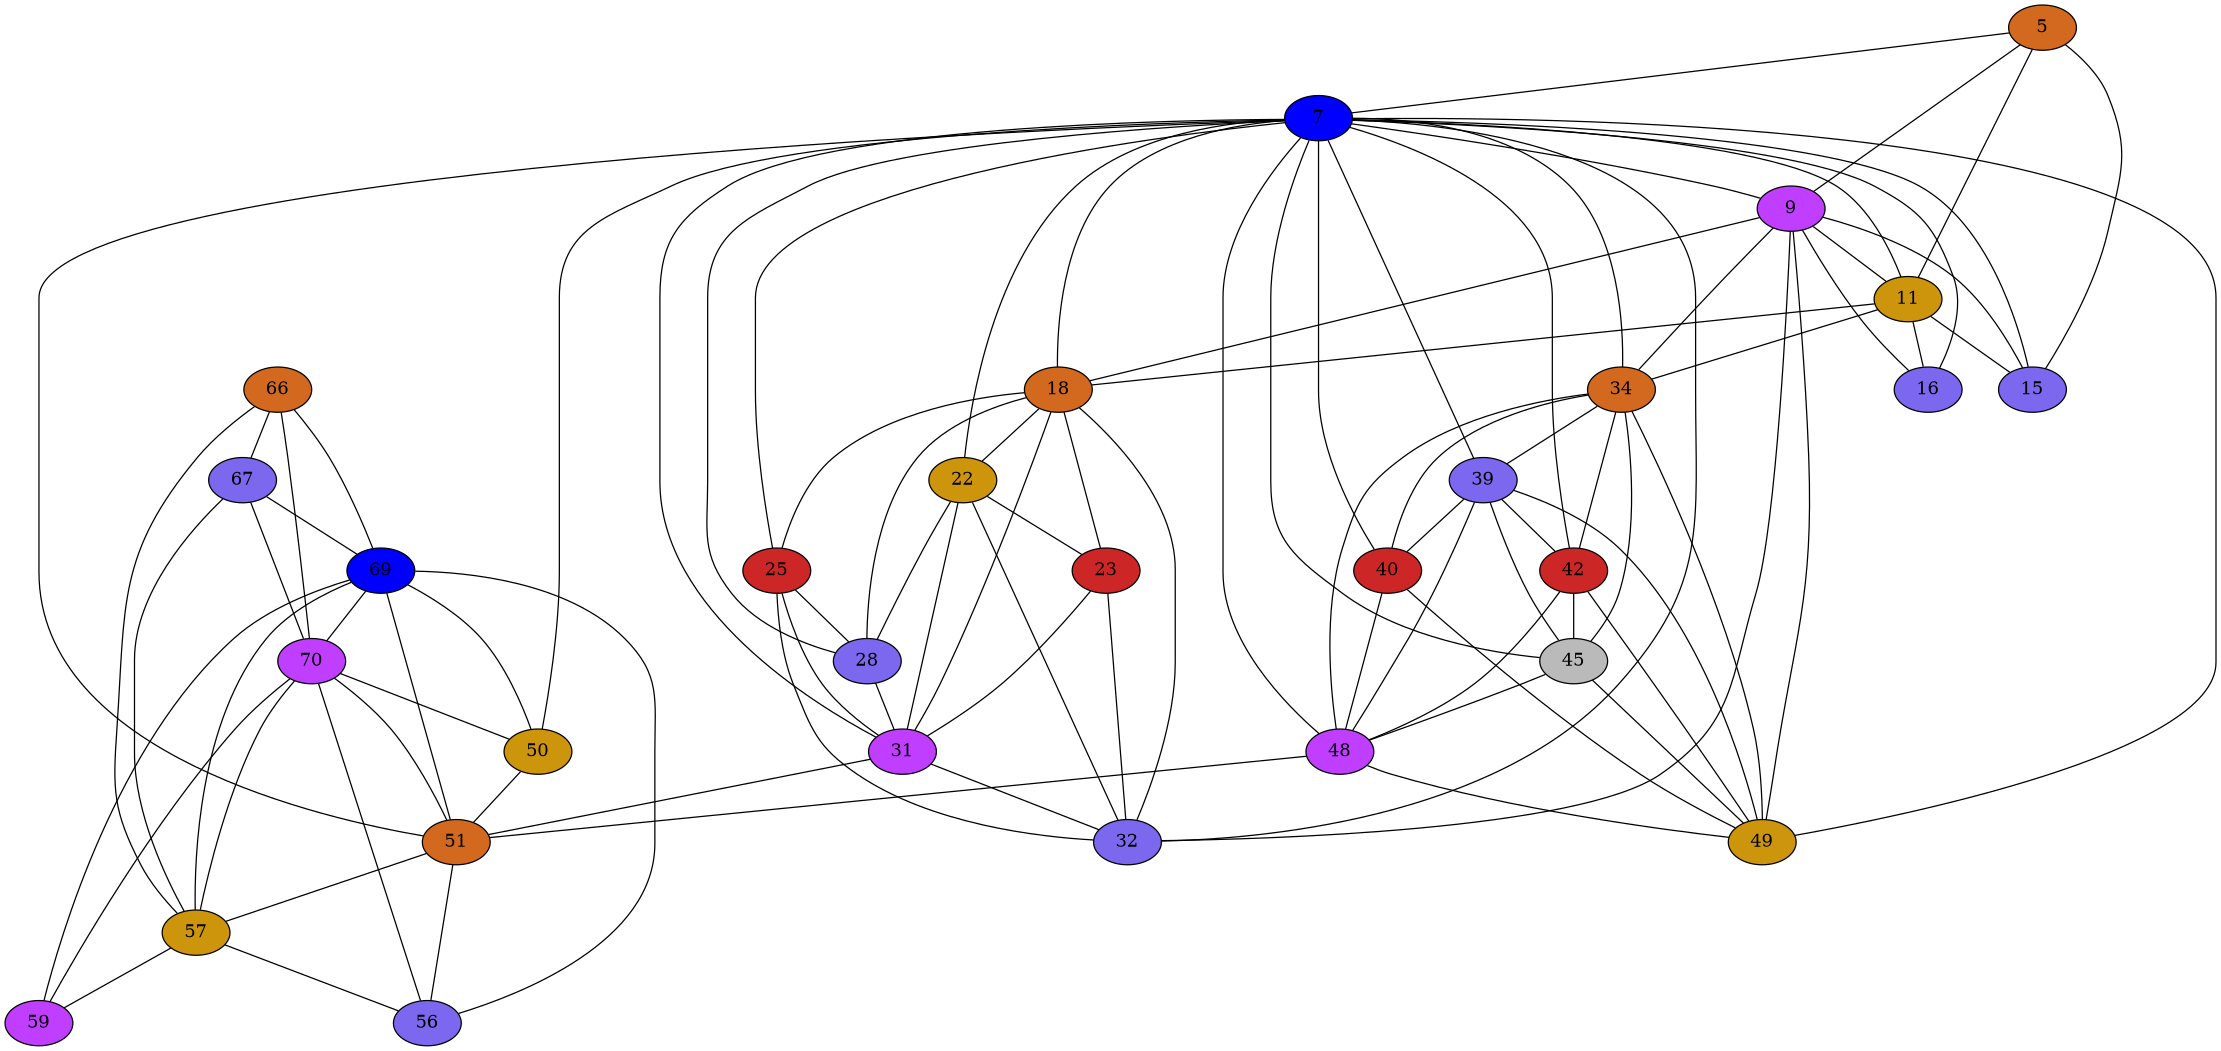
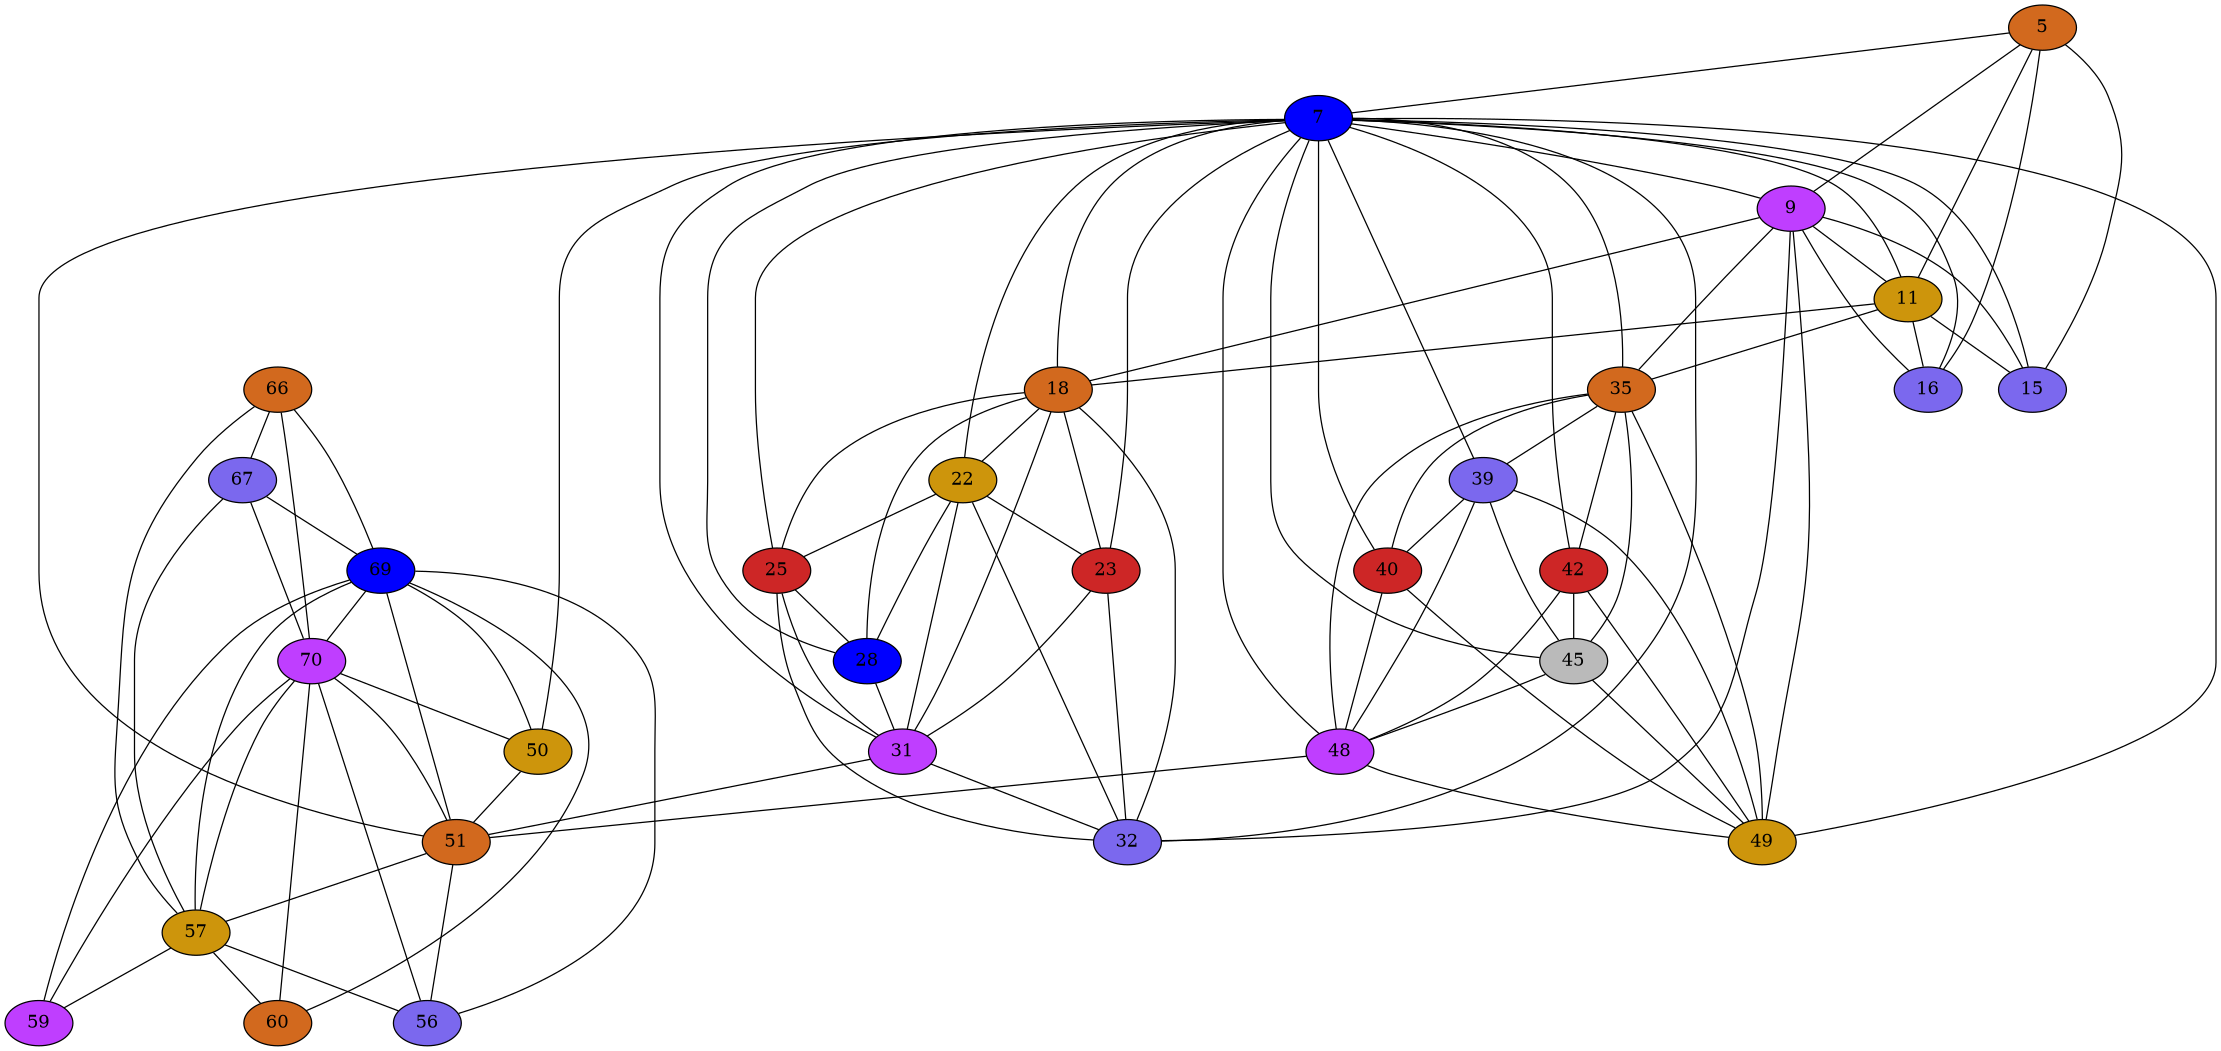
  strict graph {
    node [fillcolor=mediumslateblue style=filled]
    n1 [fillcolor=chocolate label=66]
    n2 [label=67]
    n3 [fillcolor=blue1 label=69]
    n4 [fillcolor=darkorchid1 label=70]
    n5 [fillcolor=darkgoldenrod3 label=57]
    n6 [fillcolor=darkgoldenrod3 label=50]
    n7 [fillcolor=chocolate label=51]
    n8 [label=56]
    n9 [fillcolor=darkorchid1 label=59]
+   n10 [fillcolor=chocolate label=60]
    n11 [fillcolor=chocolate label=5]
    n12 [label=16]
    n13 [fillcolor=blue1 label=7]
    n14 [fillcolor=darkorchid1 label=9]
    n15 [fillcolor=darkgoldenrod3 label=11]
    n16 [label=15]
    n17 [label=32]
-   n18 [fillcolor=chocolate label=34]
+   n18 [fillcolor=chocolate label=35]
    n19 [label=39]
    n20 [fillcolor=firebrick3 label=40]
    n21 [fillcolor=firebrick3 label=42]
    n22 [fillcolor=gray73 label=45]
    n23 [fillcolor=darkorchid1 label=48]
    n24 [fillcolor=darkgoldenrod3 label=49]
    n25 [fillcolor=chocolate label=18]
    n26 [fillcolor=darkgoldenrod3 label=22]
    n27 [fillcolor=firebrick3 label=23]
    n28 [fillcolor=firebrick3 label=25]
-   n29 [label=28]
+   n29 [fillcolor=blue1 label=28]
    n30 [fillcolor=darkorchid1 label=31]
    n1 -- n2
    n1 -- n3
    n1 -- n4
    n1 -- n5
    n2 -- n3
    n2 -- n4
    n2 -- n5
    n3 -- n4
    n3 -- n5
    n3 -- n6
    n3 -- n7
    n3 -- n8
    n3 -- n9
+   n3 -- n10
    n4 -- n5
    n4 -- n6
    n4 -- n7
    n4 -- n8
    n4 -- n9
+   n4 -- n10
    n5 -- n8
    n5 -- n9
+   n5 -- n10
    n6 -- n7
    n7 -- n5
    n7 -- n8
+   n11 -- n12
    n11 -- n13
    n11 -- n14
    n11 -- n15
    n11 -- n16
    n13 -- n6
    n13 -- n7
    n13 -- n12
    n13 -- n14
    n13 -- n15
    n13 -- n16
    n13 -- n17
    n13 -- n18
    n13 -- n19
    n13 -- n20
    n13 -- n21
    n13 -- n22
    n13 -- n23
    n13 -- n24
    n13 -- n25
    n13 -- n26
+   n13 -- n27
    n13 -- n28
    n13 -- n29
    n13 -- n30
    n14 -- n12
    n14 -- n15
    n14 -- n16
    n14 -- n17
    n14 -- n18
    n14 -- n24
    n14 -- n25
    n15 -- n12
    n15 -- n16
    n15 -- n18
    n15 -- n25
    n18 -- n19
    n18 -- n20
    n18 -- n21
    n18 -- n22
    n18 -- n23
    n18 -- n24
    n19 -- n20
-   n19 -- n21
    n19 -- n22
    n19 -- n23
    n19 -- n24
    n20 -- n23
    n20 -- n24
    n21 -- n22
    n21 -- n23
    n21 -- n24
    n22 -- n23
    n22 -- n24
    n23 -- n7
    n23 -- n24
    n25 -- n17
    n25 -- n26
    n25 -- n27
    n25 -- n28
    n25 -- n29
    n25 -- n30
    n26 -- n17
    n26 -- n27
+   n26 -- n28
    n26 -- n29
    n26 -- n30
    n27 -- n17
    n27 -- n30
    n28 -- n17
    n28 -- n29
    n28 -- n30
    n29 -- n30
    n30 -- n7
    n30 -- n17
  }
